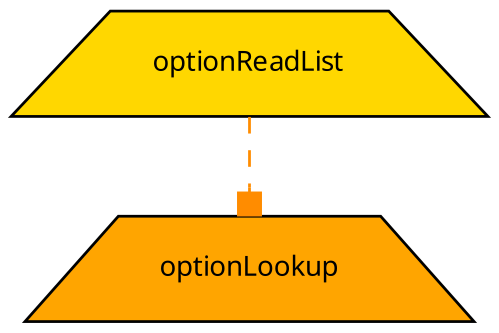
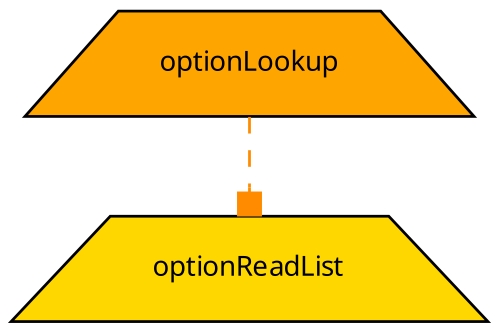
  digraph {
    rankdir=TB
    fontname="Noto Sans"
    node [color=black fontname="Noto Sans" fontsize=10 shape=trapezium style=filled]
    n1 [fillcolor=gold fontcolor=black height=0.2 label=optionReadList width=0.4]
    n2 [height=0.2 label=optionLookup width=0.4 fillcolor=orange]
-   n1 -> n2 [color=darkorange fontname="Noto Sans" fontsize=10 labelfontname=FreeSans labelfontsize=10 style=dashed arrowhead=box]
+   n2 -> n1 [color=darkorange fontname="Noto Sans" fontsize=10 labelfontname=FreeSans labelfontsize=10 style=dashed arrowhead=box]
  }
